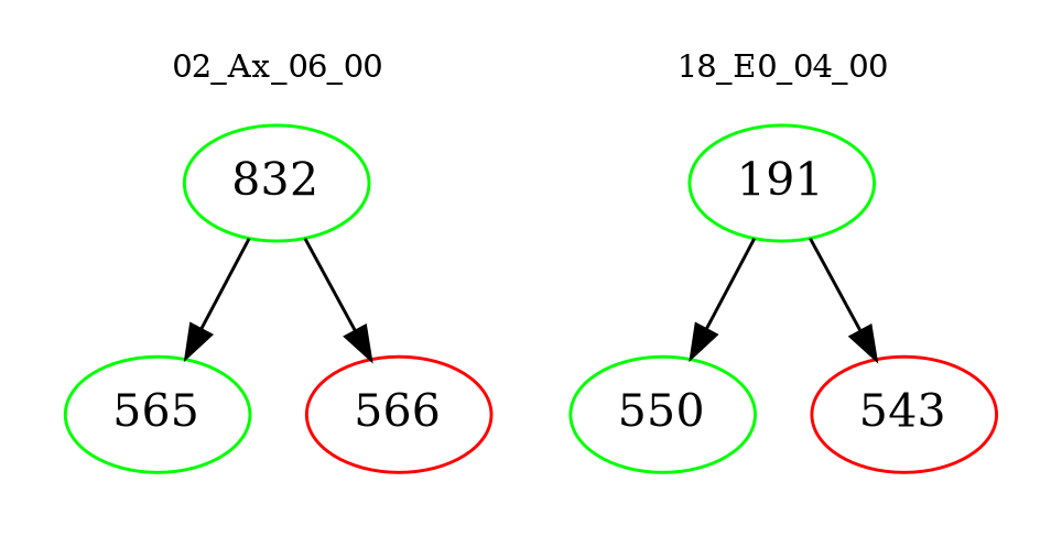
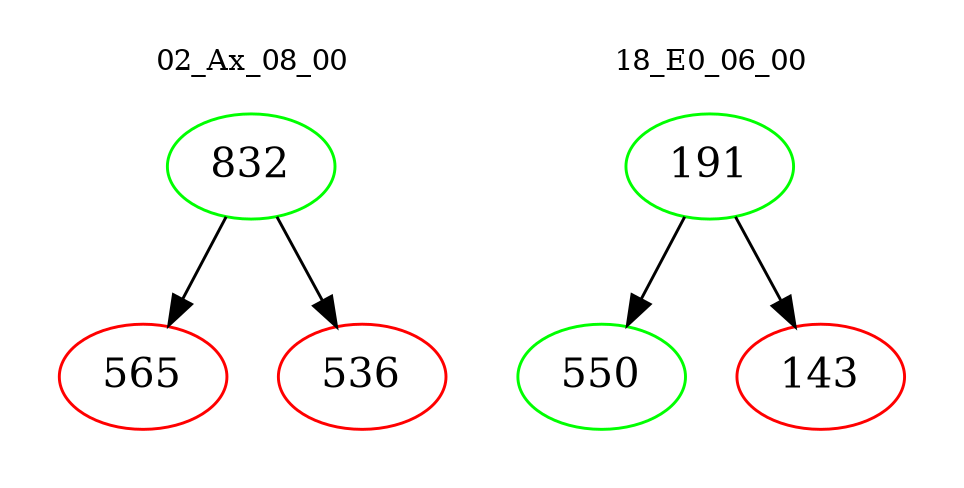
  digraph {
    node [color=green]
    edge [color=black]
    n1 [label=832]
-   n2 [label=565]
-   n3 [color=red label=566]
+   n2 [color=red label=565]
+   n3 [color=red label=536]
    n4 [label=191]
    n5 [label=550]
-   n6 [color=red label=543]
+   n6 [color=red label=143]
    subgraph cluster_1 {
      color=white
      fontsize=10
-     label="02_Ax_06_00"
+     label="02_Ax_08_00"
      n1
      n2
      n3
    }
    subgraph cluster_2 {
      color=white
      fontsize=10
-     label="18_E0_04_00"
+     label="18_E0_06_00"
      n4
      n5
      n6
    }
    n1 -> n2
    n1 -> n3
    n4 -> n5
    n4 -> n6
  }
